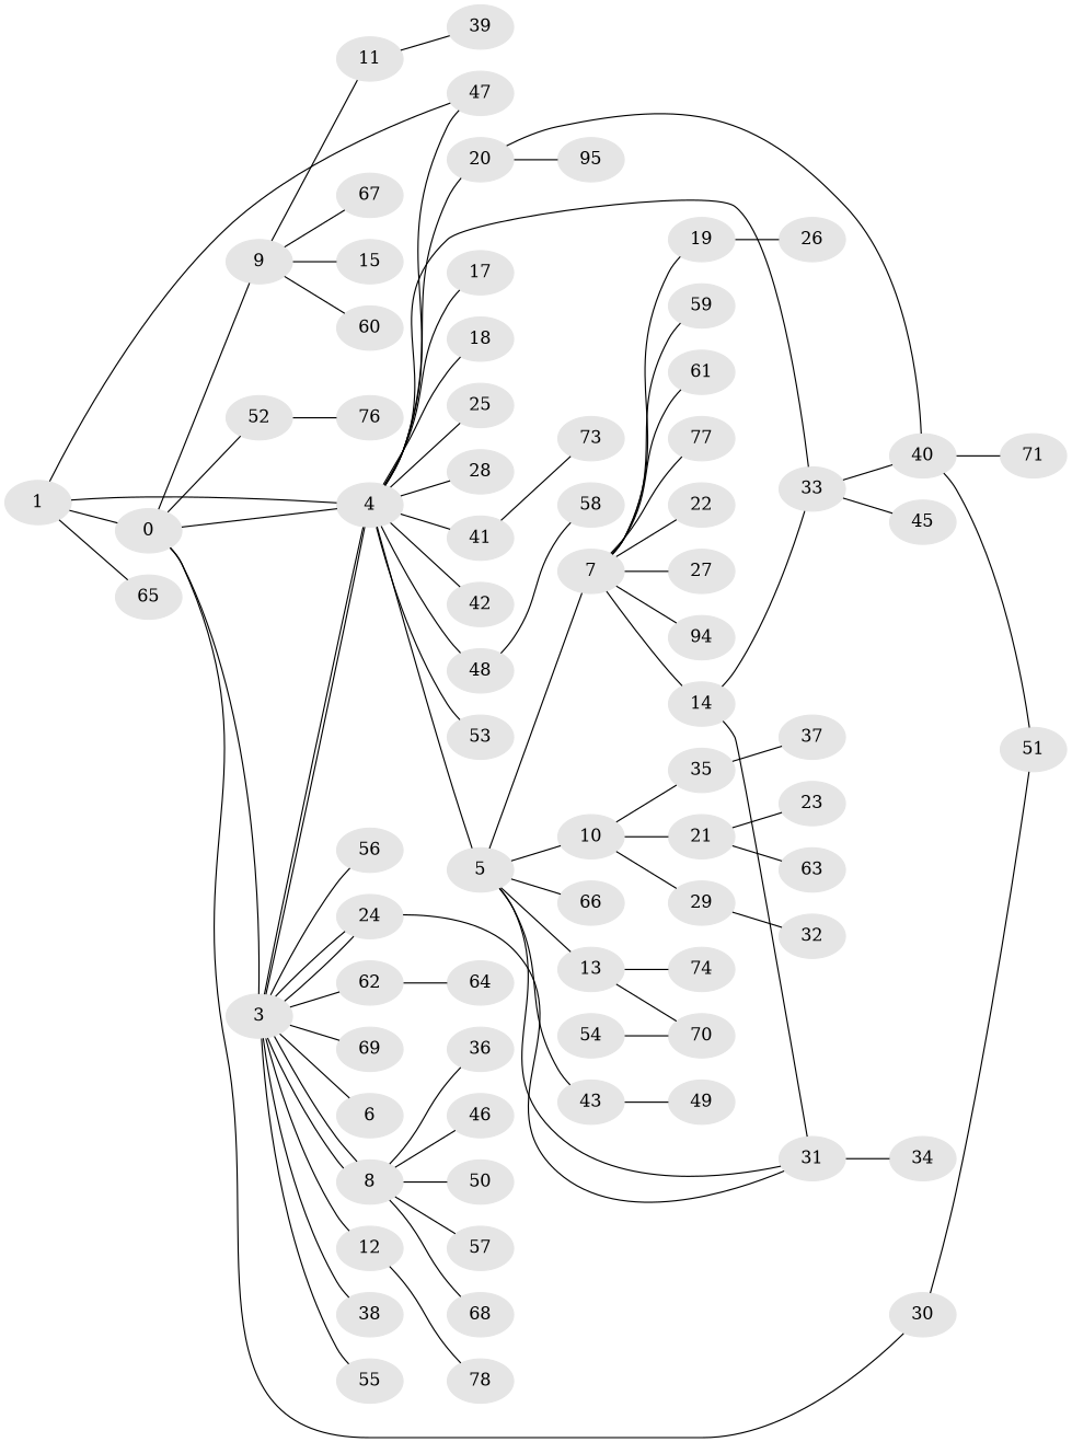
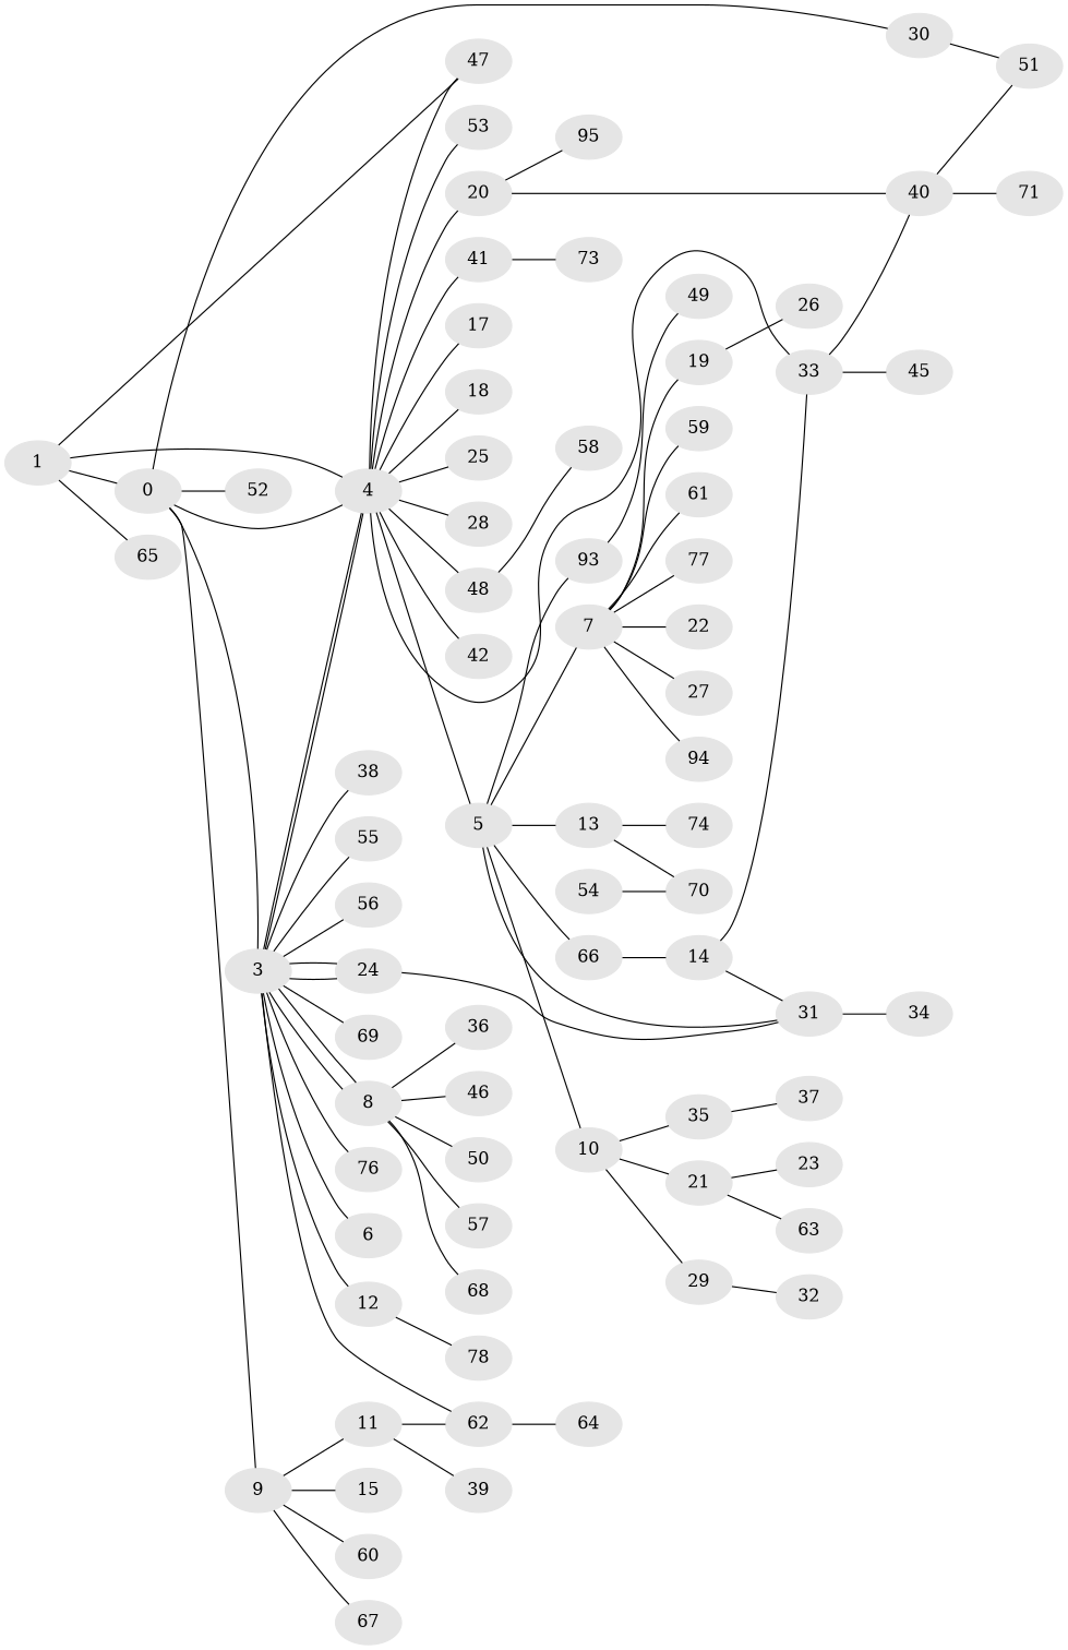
  graph {
    rankdir=LR
    node [color=gray90 style=filled]
    n1 [label=0]
    1
    4
    47
    65
    3
    9
    30
    52
    5
    17
    18
    20
    25
    28
    33
    41
    42
    48
    53
    6
    8
    12
    24
    38
    55
    56
    62
    69
    76
    11
    15
    60
    67
    51
    36
    46
    50
    57
    68
    78
    31
    64
    7
    10
    13
-   43
+   43 [label=93]
    66
    40
    n50 [label=95]
    45
    73
    58
    14
    19
    22
    27
    n58 [label=94]
    59
    61
    77
    21
    29
    35
    70
    74
    34
    49
    26
    39
    23
    63
    32
    37
    54
    71
    n1 -- 4
    n1 -- 3
    n1 -- 9
    n1 -- 30
    n1 -- 52
    1 -- n1
    1 -- 4
    1 -- 47
    1 -- 65
    4 -- 47
    4 -- 5
    4 -- 17
    4 -- 18
    4 -- 20
    4 -- 25
    4 -- 28
    4 -- 33
    4 -- 41
    4 -- 42
    4 -- 48
    4 -- 53
    3 -- 4
    3 -- 4
    3 -- 6
    3 -- 8
    3 -- 8
    3 -- 12
    3 -- 24
    3 -- 24
    3 -- 38
    3 -- 55
    3 -- 56
    3 -- 62
    3 -- 69
-   52 -- 76
+   3 -- 76
    9 -- 11
    9 -- 15
    9 -- 60
    9 -- 67
    30 -- 51
    5 -- 31
    5 -- 7
    5 -- 10
    5 -- 13
    5 -- 43
    5 -- 66
    20 -- 40
    20 -- n50
    33 -- 40
    33 -- 45
    41 -- 73
    48 -- 58
    8 -- 36
    8 -- 46
    8 -- 50
    8 -- 57
    8 -- 68
    12 -- 78
    24 -- 31
    62 -- 64
+   11 -- 62
    11 -- 39
    31 -- 34
-   7 -- 14
+   66 -- 14
    7 -- 19
    7 -- 22
    7 -- 27
    7 -- n58
    7 -- 59
    7 -- 61
    7 -- 77
    10 -- 21
    10 -- 29
    10 -- 35
    13 -- 70
    13 -- 74
    43 -- 49
    40 -- 51
    40 -- 71
    14 -- 33
    14 -- 31
    19 -- 26
    21 -- 23
    21 -- 63
    29 -- 32
    35 -- 37
    54 -- 70
  }
